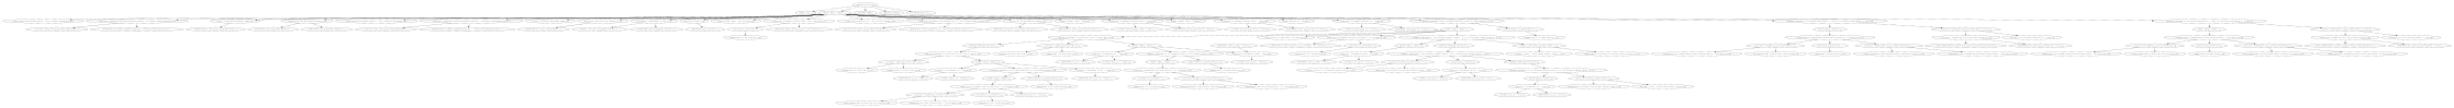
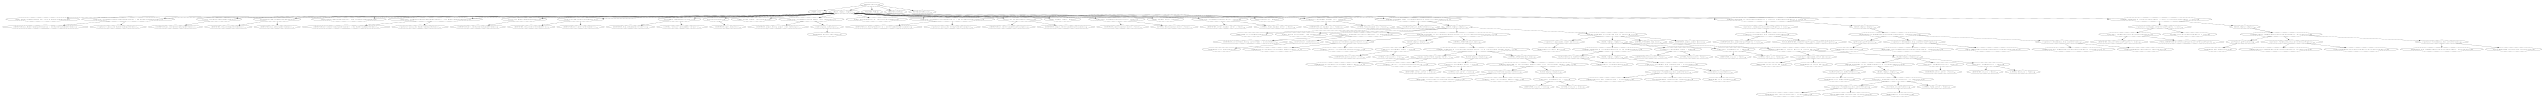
  digraph {
    fontname="Roboto Mono"
    node [fontname="Roboto Mono"]
    edge [fontname="Roboto Mono"]
    n1 [label=<(METHOD,execute)<SUB>110</SUB>>]
    n2 [label=<(PARAM,this)<SUB>110</SUB>>]
    n3 [label=<(BLOCK,&lt;empty&gt;,&lt;empty&gt;)<SUB>110</SUB>>]
    n4 [label=<(MODIFIER,PUBLIC)>]
    n5 [label=<(MODIFIER,VIRTUAL)>]
    n6 [label=<(METHOD_RETURN,void)<SUB>110</SUB>>]
    n7 [label=<(LOCAL,ByteArrayOutputStream bos: java.io.ByteArrayOutputStream)>]
    n8 [label=<(&lt;operator&gt;.assignment,ByteArrayOutputStream bos = new ByteArrayOutputStream())<SUB>111</SUB>>]
    n9 [label=<(&lt;init&gt;,new ByteArrayOutputStream())<SUB>111</SUB>>]
    n10 [label=<(setOutputStream,setOutputStream(bos))<SUB>112</SUB>>]
    n11 [label=<(LOCAL,ByteArrayOutputStream berr: java.io.ByteArrayOutputStream)>]
    n12 [label=<(&lt;operator&gt;.assignment,ByteArrayOutputStream berr = new ByteArrayOutputStream())<SUB>113</SUB>>]
    n13 [label=<(&lt;init&gt;,new ByteArrayOutputStream())<SUB>113</SUB>>]
    n14 [label=<(setErrorStream,setErrorStream(berr))<SUB>114</SUB>>]
    n15 [label=<(setCommand,setCommand(&quot;version&quot;))<SUB>115</SUB>>]
    n16 [label=<(execute,execute())<SUB>116</SUB>>]
    n17 [label=<(LOCAL,String output: java.lang.String)>]
    n18 [label=<(&lt;operator&gt;.assignment,String output = bos.toString())<SUB>117</SUB>>]
    n19 [label=<(LOCAL,StringTokenizer st: java.util.StringTokenizer)>]
    n20 [label=<(&lt;operator&gt;.assignment,StringTokenizer st = new StringTokenizer(output))<SUB>118</SUB>>]
    n21 [label=<(&lt;init&gt;,new StringTokenizer(output))<SUB>118</SUB>>]
    n22 [label=<(LOCAL,boolean client: boolean)>]
    n23 [label=<(&lt;operator&gt;.assignment,boolean client = false)<SUB>119</SUB>>]
    n24 [label=<(LOCAL,boolean server: boolean)>]
    n25 [label=<(&lt;operator&gt;.assignment,boolean server = false)<SUB>120</SUB>>]
    n26 [label=<(LOCAL,boolean cvs: boolean)>]
    n27 [label=<(&lt;operator&gt;.assignment,boolean cvs = false)<SUB>121</SUB>>]
    n28 [label=<(CONTROL_STRUCTURE,while (st.hasMoreTokens()),while (st.hasMoreTokens()))<SUB>122</SUB>>]
    n29 [label=<(CONTROL_STRUCTURE,if (clientVersionProperty != null),if (clientVersionProperty != null))<SUB>146</SUB>>]
    n30 [label=<(CONTROL_STRUCTURE,if (serverVersionProperty != null),if (serverVersionProperty != null))<SUB>149</SUB>>]
    n31 [label=<(IDENTIFIER,bos,ByteArrayOutputStream bos = new ByteArrayOutputStream())<SUB>111</SUB>>]
    n32 [label=<(&lt;operator&gt;.alloc,new ByteArrayOutputStream())<SUB>111</SUB>>]
    n33 [label=<(IDENTIFIER,bos,new ByteArrayOutputStream())<SUB>111</SUB>>]
    n34 [label=<(IDENTIFIER,this,setOutputStream(bos))<SUB>112</SUB>>]
    n35 [label=<(IDENTIFIER,bos,setOutputStream(bos))<SUB>112</SUB>>]
    n36 [label=<(IDENTIFIER,berr,ByteArrayOutputStream berr = new ByteArrayOutputStream())<SUB>113</SUB>>]
    n37 [label=<(&lt;operator&gt;.alloc,new ByteArrayOutputStream())<SUB>113</SUB>>]
+   n38 [label=<(IDENTIFIER,berr,new ByteArrayOutputStream())<SUB>113</SUB>>]
+   n39 [label=<(IDENTIFIER,this,setErrorStream(berr))<SUB>114</SUB>>]
    n40 [label=<(IDENTIFIER,berr,setErrorStream(berr))<SUB>114</SUB>>]
    n41 [label=<(IDENTIFIER,this,setCommand(&quot;version&quot;))<SUB>115</SUB>>]
    n42 [label=<(LITERAL,&quot;version&quot;,setCommand(&quot;version&quot;))<SUB>115</SUB>>]
    n43 [label=<(IDENTIFIER,super,execute())<SUB>116</SUB>>]
    n44 [label=<(IDENTIFIER,output,String output = bos.toString())<SUB>117</SUB>>]
    n45 [label=<(toString,bos.toString())<SUB>117</SUB>>]
    n46 [label=<(IDENTIFIER,st,StringTokenizer st = new StringTokenizer(output))<SUB>118</SUB>>]
    n47 [label=<(&lt;operator&gt;.alloc,new StringTokenizer(output))<SUB>118</SUB>>]
    n48 [label=<(IDENTIFIER,st,new StringTokenizer(output))<SUB>118</SUB>>]
    n49 [label=<(IDENTIFIER,output,new StringTokenizer(output))<SUB>118</SUB>>]
    n50 [label=<(IDENTIFIER,client,boolean client = false)<SUB>119</SUB>>]
    n51 [label=<(LITERAL,false,boolean client = false)<SUB>119</SUB>>]
    n52 [label=<(IDENTIFIER,server,boolean server = false)<SUB>120</SUB>>]
    n53 [label=<(LITERAL,false,boolean server = false)<SUB>120</SUB>>]
    n54 [label=<(IDENTIFIER,cvs,boolean cvs = false)<SUB>121</SUB>>]
    n55 [label=<(LITERAL,false,boolean cvs = false)<SUB>121</SUB>>]
    n56 [label=<(hasMoreTokens,st.hasMoreTokens())<SUB>122</SUB>>]
    n57 [label=<(BLOCK,&lt;empty&gt;,&lt;empty&gt;)<SUB>122</SUB>>]
    n58 [label=<(&lt;operator&gt;.notEquals,clientVersionProperty != null)<SUB>146</SUB>>]
    n59 [label=<(BLOCK,&lt;empty&gt;,&lt;empty&gt;)<SUB>146</SUB>>]
    n60 [label=<(&lt;operator&gt;.notEquals,serverVersionProperty != null)<SUB>149</SUB>>]
    n61 [label=<(BLOCK,&lt;empty&gt;,&lt;empty&gt;)<SUB>149</SUB>>]
    n62 [label=<(IDENTIFIER,bos,bos.toString())<SUB>147</SUB>>]
    n63 [label=<(IDENTIFIER,st,st.hasMoreTokens())<SUB>122</SUB>>]
    n64 [label=<(LOCAL,String currentToken: java.lang.String)>]
    n65 [label=<(&lt;operator&gt;.assignment,String currentToken = st.nextToken())<SUB>123</SUB>>]
    n66 [label=<(CONTROL_STRUCTURE,if (currentToken.equals(&quot;Client:&quot;)),if (currentToken.equals(&quot;Client:&quot;)))<SUB>124</SUB>>]
    n67 [label=<(CONTROL_STRUCTURE,if (client &amp;&amp; cvs),if (client &amp;&amp; cvs))<SUB>131</SUB>>]
    n68 [label=<(IDENTIFIER,currentToken,String currentToken = st.nextToken())<SUB>123</SUB>>]
    n69 [label=<(nextToken,st.nextToken())<SUB>123</SUB>>]
    n70 [label=<(equals,currentToken.equals(&quot;Client:&quot;))<SUB>124</SUB>>]
    n71 [label=<(BLOCK,&lt;empty&gt;,&lt;empty&gt;)<SUB>124</SUB>>]
    n72 [label=<(CONTROL_STRUCTURE,else,else)<SUB>126</SUB>>]
    n73 [label=<(&lt;operator&gt;.logicalAnd,client &amp;&amp; cvs)<SUB>131</SUB>>]
    n74 [label=<(BLOCK,&lt;empty&gt;,&lt;empty&gt;)<SUB>131</SUB>>]
    n75 [label=<(CONTROL_STRUCTURE,else,else)<SUB>137</SUB>>]
    n76 [label=<(IDENTIFIER,st,st.nextToken())<SUB>123</SUB>>]
    n77 [label=<(IDENTIFIER,currentToken,currentToken.equals(&quot;Client:&quot;))<SUB>124</SUB>>]
    n78 [label=<(LITERAL,&quot;Client:&quot;,currentToken.equals(&quot;Client:&quot;))<SUB>124</SUB>>]
    n79 [label=<(&lt;operator&gt;.assignment,client = true)<SUB>125</SUB>>]
    n80 [label=<(CONTROL_STRUCTURE,if (currentToken.equals(&quot;Server:&quot;)),if (currentToken.equals(&quot;Server:&quot;)))<SUB>126</SUB>>]
    n81 [label=<(IDENTIFIER,client,client = true)<SUB>125</SUB>>]
    n82 [label=<(LITERAL,true,client = true)<SUB>125</SUB>>]
    n83 [label=<(equals,currentToken.equals(&quot;Server:&quot;))<SUB>126</SUB>>]
    n84 [label=<(BLOCK,&lt;empty&gt;,&lt;empty&gt;)<SUB>126</SUB>>]
    n85 [label=<(CONTROL_STRUCTURE,else,else)<SUB>128</SUB>>]
    n86 [label=<(IDENTIFIER,currentToken,currentToken.equals(&quot;Server:&quot;))<SUB>126</SUB>>]
    n87 [label=<(LITERAL,&quot;Server:&quot;,currentToken.equals(&quot;Server:&quot;))<SUB>126</SUB>>]
    n88 [label=<(&lt;operator&gt;.assignment,server = true)<SUB>127</SUB>>]
    n89 [label=<(CONTROL_STRUCTURE,if (currentToken.equals(&quot;(CVS)&quot;)),if (currentToken.equals(&quot;(CVS)&quot;)))<SUB>128</SUB>>]
    n90 [label=<(IDENTIFIER,server,server = true)<SUB>127</SUB>>]
    n91 [label=<(LITERAL,true,server = true)<SUB>127</SUB>>]
    n92 [label=<(equals,currentToken.equals(&quot;(CVS)&quot;))<SUB>128</SUB>>]
    n93 [label=<(BLOCK,&lt;empty&gt;,&lt;empty&gt;)<SUB>128</SUB>>]
    n94 [label=<(IDENTIFIER,currentToken,currentToken.equals(&quot;(CVS)&quot;))<SUB>128</SUB>>]
    n95 [label=<(LITERAL,&quot;(CVS)&quot;,currentToken.equals(&quot;(CVS)&quot;))<SUB>128</SUB>>]
    n96 [label=<(&lt;operator&gt;.assignment,cvs = true)<SUB>129</SUB>>]
    n97 [label=<(IDENTIFIER,cvs,cvs = true)<SUB>129</SUB>>]
    n98 [label=<(LITERAL,true,cvs = true)<SUB>129</SUB>>]
    n99 [label=<(IDENTIFIER,client,client &amp;&amp; cvs)<SUB>131</SUB>>]
    n100 [label=<(IDENTIFIER,cvs,client &amp;&amp; cvs)<SUB>131</SUB>>]
    n101 [label=<(CONTROL_STRUCTURE,if (st.hasMoreTokens()),if (st.hasMoreTokens()))<SUB>132</SUB>>]
    n102 [label=<(&lt;operator&gt;.assignment,client = false)<SUB>135</SUB>>]
    n103 [label=<(&lt;operator&gt;.assignment,cvs = false)<SUB>136</SUB>>]
    n104 [label=<(CONTROL_STRUCTURE,if (server &amp;&amp; cvs),if (server &amp;&amp; cvs))<SUB>137</SUB>>]
    n105 [label=<(hasMoreTokens,st.hasMoreTokens())<SUB>132</SUB>>]
    n106 [label=<(BLOCK,&lt;empty&gt;,&lt;empty&gt;)<SUB>132</SUB>>]
    n107 [label=<(IDENTIFIER,client,client = false)<SUB>135</SUB>>]
    n108 [label=<(LITERAL,false,client = false)<SUB>135</SUB>>]
    n109 [label=<(IDENTIFIER,cvs,cvs = false)<SUB>136</SUB>>]
    n110 [label=<(LITERAL,false,cvs = false)<SUB>136</SUB>>]
    n111 [label=<(IDENTIFIER,st,st.hasMoreTokens())<SUB>132</SUB>>]
    n112 [label=<(&lt;operator&gt;.assignment,this.clientVersion = st.nextToken())<SUB>133</SUB>>]
    n113 [label=<(&lt;operator&gt;.fieldAccess,this.clientVersion)<SUB>133</SUB>>]
    n114 [label=<(nextToken,st.nextToken())<SUB>133</SUB>>]
    n115 [label=<(IDENTIFIER,this,this.clientVersion = st.nextToken())<SUB>133</SUB>>]
    n116 [label=<(FIELD_IDENTIFIER,clientVersion,clientVersion)<SUB>133</SUB>>]
    n117 [label=<(IDENTIFIER,st,st.nextToken())<SUB>133</SUB>>]
    n118 [label=<(&lt;operator&gt;.logicalAnd,server &amp;&amp; cvs)<SUB>137</SUB>>]
    n119 [label=<(BLOCK,&lt;empty&gt;,&lt;empty&gt;)<SUB>137</SUB>>]
    n120 [label=<(IDENTIFIER,server,server &amp;&amp; cvs)<SUB>137</SUB>>]
    n121 [label=<(IDENTIFIER,cvs,server &amp;&amp; cvs)<SUB>137</SUB>>]
    n122 [label=<(CONTROL_STRUCTURE,if (st.hasMoreTokens()),if (st.hasMoreTokens()))<SUB>138</SUB>>]
    n123 [label=<(&lt;operator&gt;.assignment,server = false)<SUB>141</SUB>>]
    n124 [label=<(&lt;operator&gt;.assignment,cvs = false)<SUB>142</SUB>>]
    n125 [label=<(hasMoreTokens,st.hasMoreTokens())<SUB>138</SUB>>]
    n126 [label=<(BLOCK,&lt;empty&gt;,&lt;empty&gt;)<SUB>138</SUB>>]
    n127 [label=<(IDENTIFIER,server,server = false)<SUB>141</SUB>>]
    n128 [label=<(IDENTIFIER,cvs,cvs = false)<SUB>142</SUB>>]
    n129 [label=<(LITERAL,false,cvs = false)<SUB>142</SUB>>]
    n130 [label=<(IDENTIFIER,st,st.hasMoreTokens())<SUB>138</SUB>>]
    n131 [label=<(&lt;operator&gt;.assignment,this.serverVersion = st.nextToken())<SUB>139</SUB>>]
    n132 [label=<(&lt;operator&gt;.fieldAccess,this.serverVersion)<SUB>139</SUB>>]
    n133 [label=<(nextToken,st.nextToken())<SUB>139</SUB>>]
    n134 [label=<(LITERAL,false,server = false)<SUB>141</SUB>>]
    n135 [label=<(IDENTIFIER,this,this.serverVersion = st.nextToken())<SUB>139</SUB>>]
    n136 [label=<(FIELD_IDENTIFIER,serverVersion,serverVersion)<SUB>139</SUB>>]
    n137 [label=<(IDENTIFIER,st,st.nextToken())<SUB>139</SUB>>]
    n138 [label=<(&lt;operator&gt;.fieldAccess,this.clientVersionProperty)<SUB>146</SUB>>]
-   n139 [label=<(LITERAL,null,clientVersionProperty != null)<SUB>146</SUB>>]
    n140 [label=<(setNewProperty,setNewProperty(clientVersionProperty, clientVersion))<SUB>147</SUB>>]
    n141 [label=<(IDENTIFIER,this,clientVersionProperty != null)<SUB>146</SUB>>]
    n142 [label=<(FIELD_IDENTIFIER,clientVersionProperty,clientVersionProperty)<SUB>146</SUB>>]
    n143 [label=<(getProject,getProject())<SUB>147</SUB>>]
    n144 [label=<(&lt;operator&gt;.fieldAccess,this.clientVersionProperty)<SUB>147</SUB>>]
    n145 [label=<(&lt;operator&gt;.fieldAccess,this.clientVersion)<SUB>147</SUB>>]
    n146 [label=<(IDENTIFIER,this,getProject())<SUB>147</SUB>>]
    n147 [label=<(IDENTIFIER,this,setNewProperty(clientVersionProperty, clientVersion))<SUB>147</SUB>>]
    n148 [label=<(FIELD_IDENTIFIER,clientVersionProperty,clientVersionProperty)<SUB>147</SUB>>]
    n149 [label=<(IDENTIFIER,this,setNewProperty(clientVersionProperty, clientVersion))<SUB>147</SUB>>]
    n150 [label=<(FIELD_IDENTIFIER,clientVersion,clientVersion)<SUB>147</SUB>>]
    n151 [label=<(&lt;operator&gt;.fieldAccess,this.serverVersionProperty)<SUB>149</SUB>>]
    n152 [label=<(LITERAL,null,serverVersionProperty != null)<SUB>149</SUB>>]
    n153 [label=<(setNewProperty,setNewProperty(serverVersionProperty, serverVersion))<SUB>150</SUB>>]
    n154 [label=<(IDENTIFIER,this,serverVersionProperty != null)<SUB>149</SUB>>]
    n155 [label=<(FIELD_IDENTIFIER,serverVersionProperty,serverVersionProperty)<SUB>149</SUB>>]
    n156 [label=<(getProject,getProject())<SUB>150</SUB>>]
    n157 [label=<(&lt;operator&gt;.fieldAccess,this.serverVersionProperty)<SUB>150</SUB>>]
    n158 [label=<(&lt;operator&gt;.fieldAccess,this.serverVersion)<SUB>150</SUB>>]
    n159 [label=<(IDENTIFIER,this,getProject())<SUB>150</SUB>>]
    n160 [label=<(IDENTIFIER,this,setNewProperty(serverVersionProperty, serverVersion))<SUB>150</SUB>>]
    n161 [label=<(FIELD_IDENTIFIER,serverVersionProperty,serverVersionProperty)<SUB>150</SUB>>]
    n162 [label=<(IDENTIFIER,this,setNewProperty(serverVersionProperty, serverVersion))<SUB>150</SUB>>]
    n163 [label=<(FIELD_IDENTIFIER,serverVersion,serverVersion)<SUB>150</SUB>>]
    n1 -> n2
    n1 -> n3
    n1 -> n4
    n1 -> n5
    n1 -> n6
    n3 -> n7
    n3 -> n8
    n3 -> n9
    n3 -> n10
    n3 -> n11
    n3 -> n12
    n3 -> n13
    n3 -> n14
    n3 -> n15
    n3 -> n16
    n3 -> n17
    n3 -> n18
    n3 -> n19
    n3 -> n20
    n3 -> n21
    n3 -> n22
    n3 -> n23
    n3 -> n24
    n3 -> n25
    n3 -> n26
    n3 -> n27
    n3 -> n28
    n3 -> n29
    n3 -> n30
    n8 -> n31
    n8 -> n32
    n9 -> n33
    n10 -> n34
    n10 -> n35
    n12 -> n36
    n12 -> n37
+   n13 -> n38
+   n14 -> n39
    n14 -> n40
    n15 -> n41
    n15 -> n42
    n16 -> n43
    n18 -> n44
    n18 -> n45
    n20 -> n46
    n20 -> n47
    n21 -> n48
    n21 -> n49
    n23 -> n50
    n23 -> n51
    n25 -> n52
    n25 -> n53
    n27 -> n54
    n27 -> n55
    n28 -> n56
    n28 -> n57
    n29 -> n58
    n29 -> n59
    n30 -> n60
    n30 -> n61
    n45 -> n62
    n56 -> n63
    n57 -> n64
    n57 -> n65
    n57 -> n66
    n57 -> n67
    n58 -> n138
-   n58 -> n139
    n59 -> n140
    n60 -> n151
    n60 -> n152
    n61 -> n153
    n65 -> n68
    n65 -> n69
    n66 -> n70
    n66 -> n71
    n66 -> n72
    n67 -> n73
    n67 -> n74
    n67 -> n75
    n69 -> n76
    n70 -> n77
    n70 -> n78
    n71 -> n79
    n72 -> n80
-   n73 -> n99
+   n67 -> n99
    n73 -> n100
    n74 -> n101
    n74 -> n102
    n74 -> n103
    n75 -> n104
    n79 -> n81
    n79 -> n82
    n80 -> n83
    n80 -> n84
    n80 -> n85
    n83 -> n86
    n83 -> n87
    n84 -> n88
    n85 -> n89
    n88 -> n90
    n88 -> n91
    n89 -> n92
    n89 -> n93
    n92 -> n94
    n92 -> n95
    n93 -> n96
    n96 -> n97
    n96 -> n98
    n101 -> n105
    n101 -> n106
-   n107 -> n102
+   n102 -> n107
    n102 -> n108
    n103 -> n109
    n103 -> n110
    n104 -> n118
    n104 -> n119
    n105 -> n111
    n106 -> n112
    n112 -> n113
    n112 -> n114
    n113 -> n115
    n113 -> n116
    n114 -> n117
    n118 -> n120
    n118 -> n121
    n119 -> n122
    n119 -> n123
    n119 -> n124
    n122 -> n125
    n122 -> n126
    n123 -> n127
    n124 -> n128
    n124 -> n129
    n125 -> n130
    n126 -> n131
    n131 -> n132
    n131 -> n133
    n131 -> n134
    n132 -> n135
    n132 -> n136
    n133 -> n137
    n138 -> n141
    n138 -> n142
    n140 -> n143
    n140 -> n144
    n140 -> n145
    n143 -> n146
    n144 -> n147
    n144 -> n148
    n145 -> n149
    n145 -> n150
    n151 -> n154
    n151 -> n155
    n153 -> n156
    n153 -> n157
    n153 -> n158
    n156 -> n159
    n157 -> n160
    n157 -> n161
    n158 -> n162
    n158 -> n163
  }
